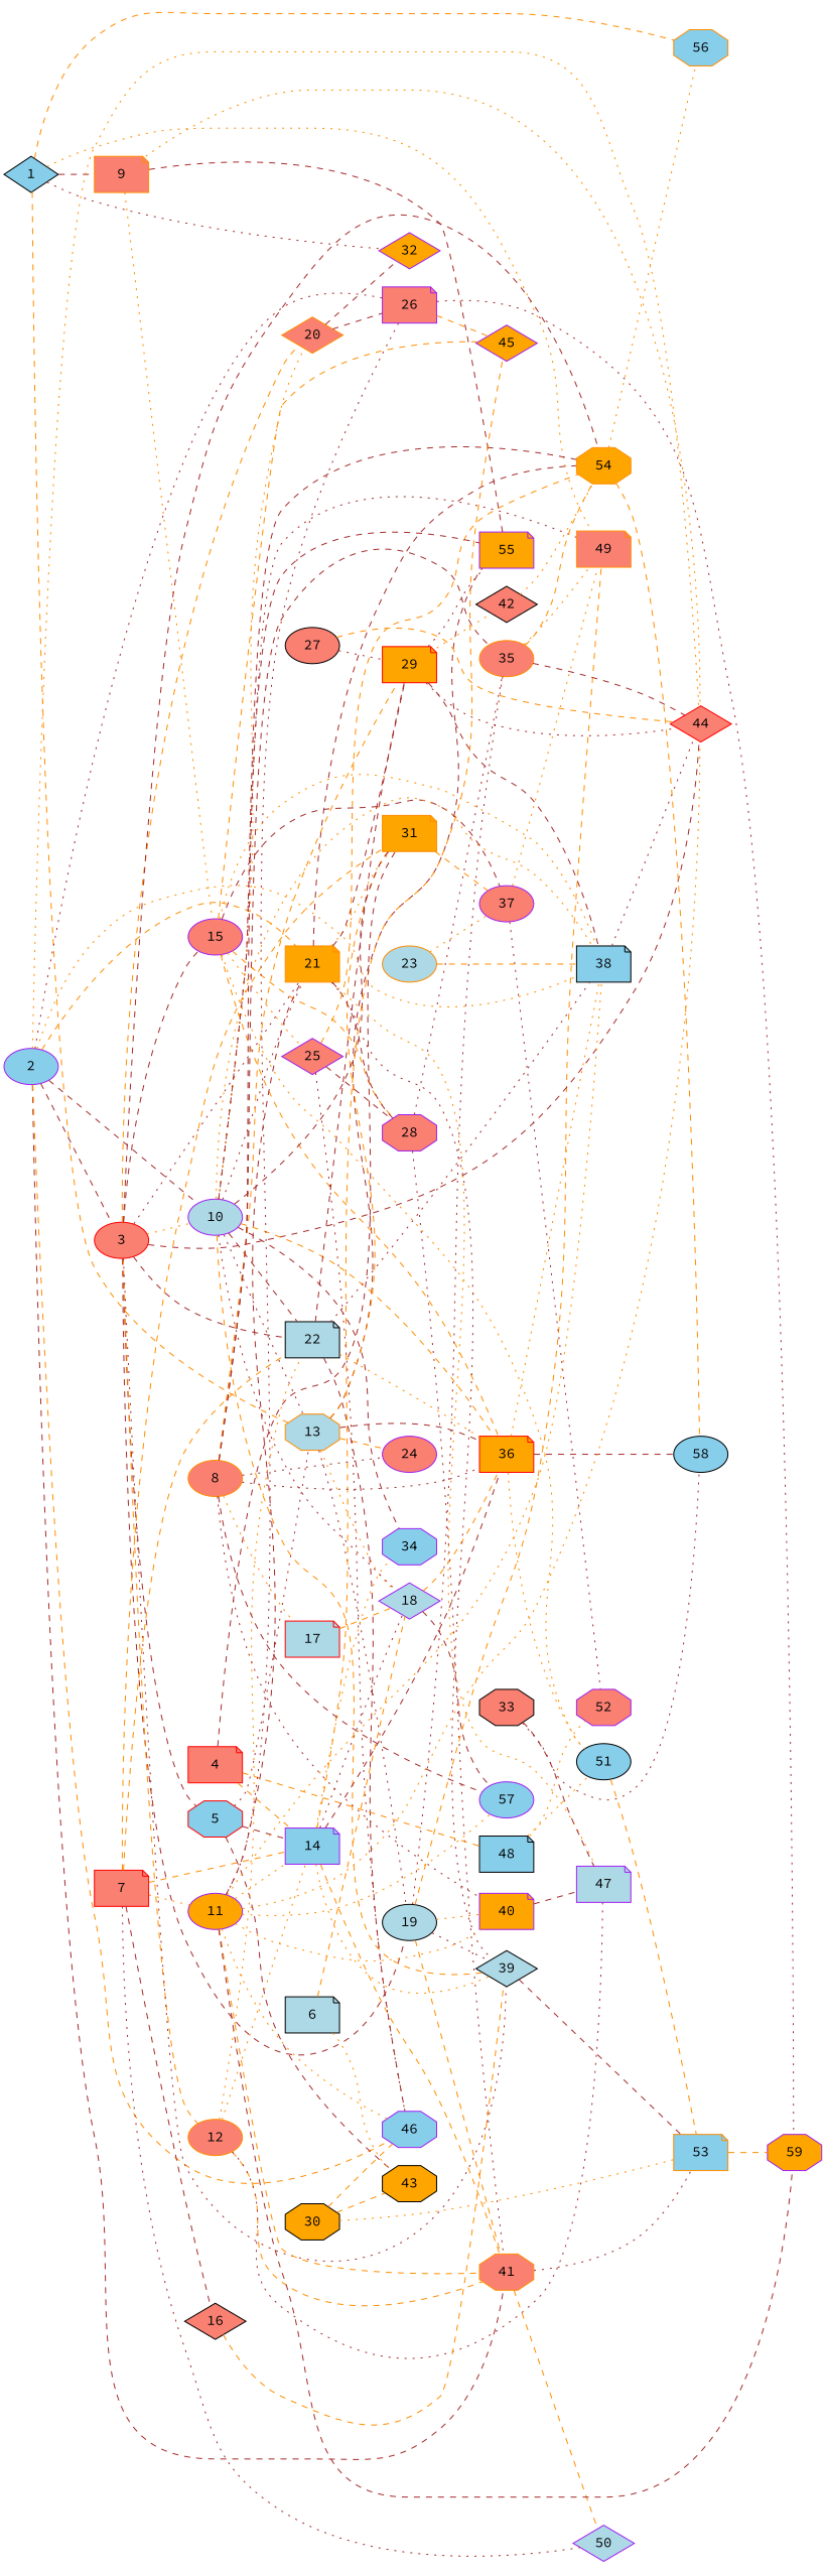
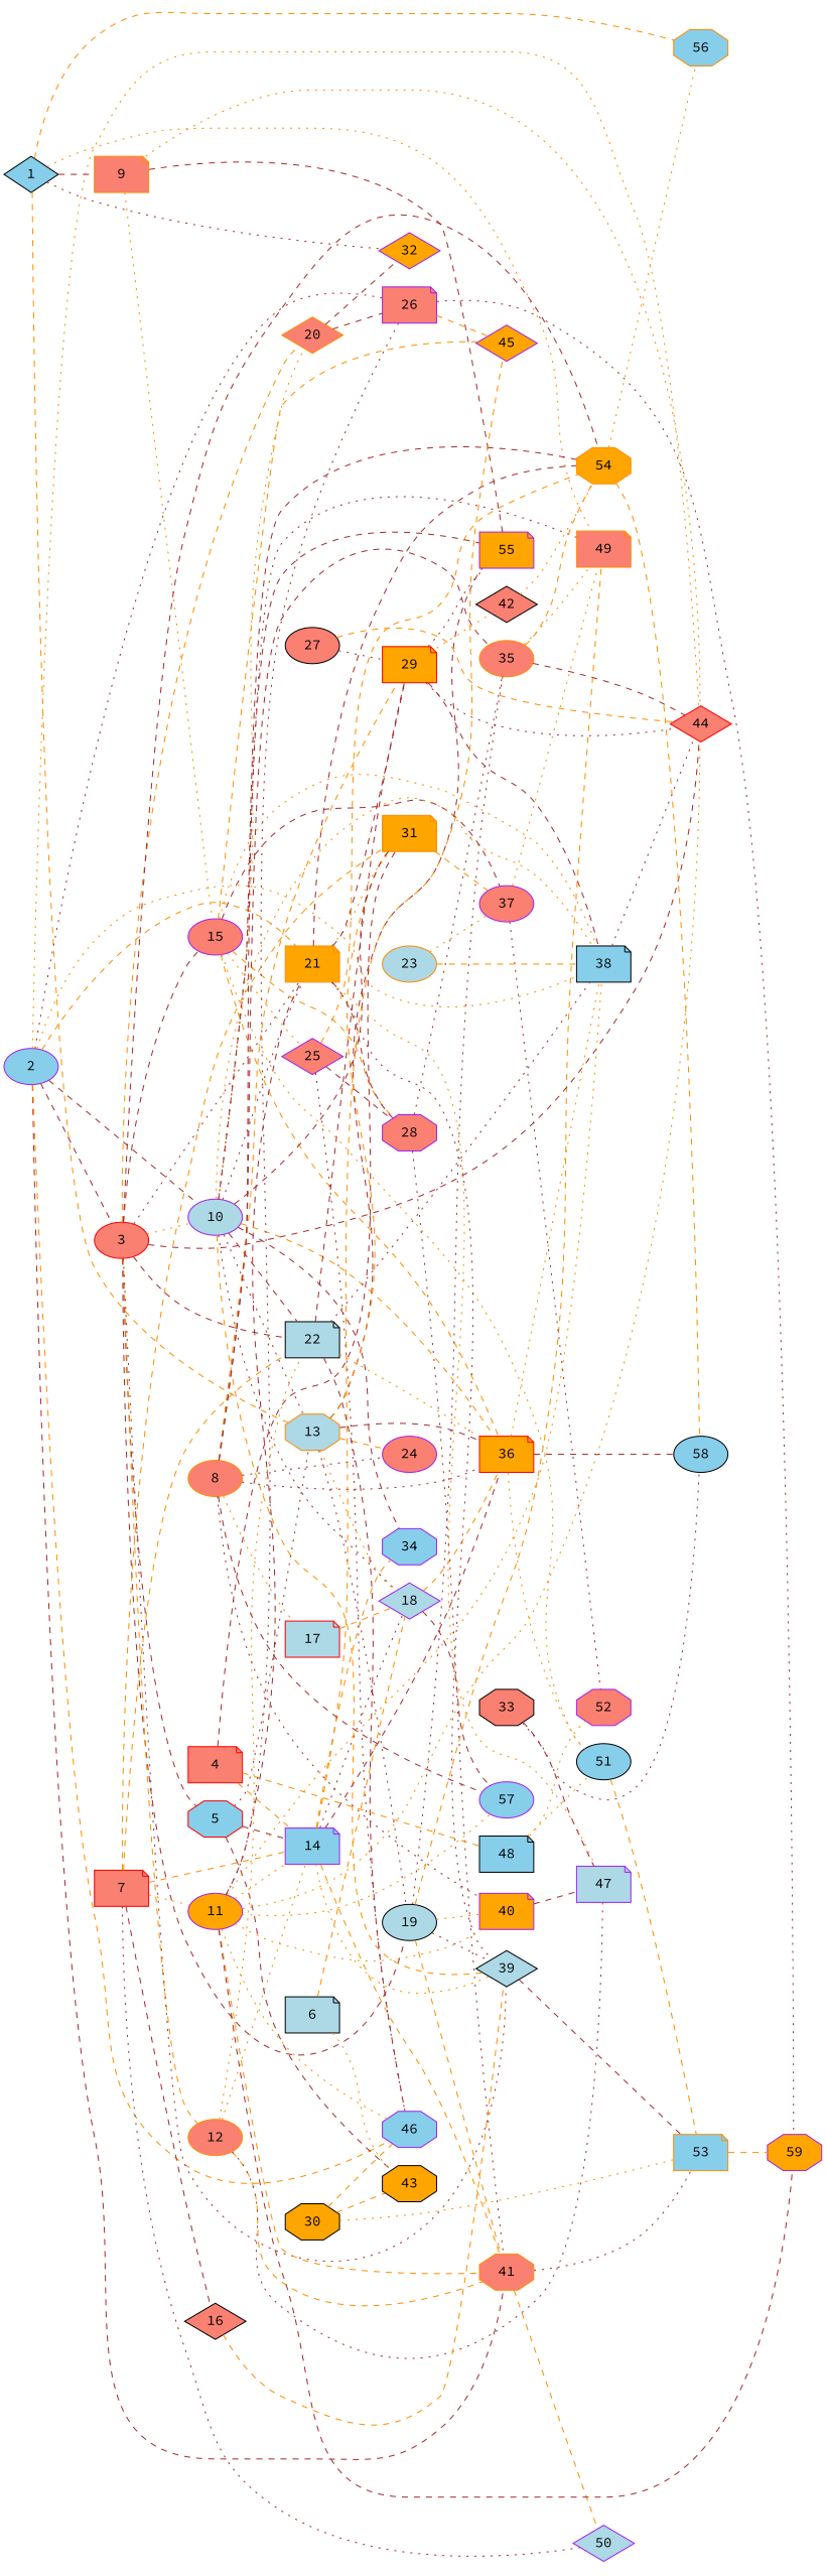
  graph {
    fontname="Source Code Pro"
    rankdir=LR
    node [color=purple fillcolor=salmon fontname="Source Code Pro" shape=note style=filled]
    edge [color=darkorange fontname="Source Code Pro" style=dashed weight=1.0]
    1 [color=black fillcolor=skyblue shape=diamond]
    9 [color=darkorange]
    13 [color=darkorange fillcolor=lightblue shape=octagon]
    32 [fillcolor=orange shape=diamond]
    56 [color=darkorange fillcolor=skyblue shape=octagon]
    49 [color=darkorange]
    44 [color=red shape=diamond]
    15 [shape=ellipse]
    55 [fillcolor=orange]
    19 [color=black fillcolor=lightblue shape=ellipse]
    31 [color=darkorange fillcolor=orange]
    18 [fillcolor=lightblue shape=diamond]
    24 [shape=ellipse]
    36 [color=red fillcolor=orange]
    2 [fillcolor=skyblue shape=ellipse]
    3 [color=red shape=ellipse]
    10 [fillcolor=lightblue shape=ellipse]
    21 [color=darkorange fillcolor=orange]
    26
    38 [color=black fillcolor=skyblue]
    41 [color=darkorange shape=octagon]
    46 [fillcolor=skyblue shape=octagon]
    5 [color=red fillcolor=skyblue shape=octagon]
    12 [color=darkorange shape=ellipse]
    20 [color=darkorange shape=diamond]
    22 [color=black fillcolor=lightblue]
    39 [color=black fillcolor=lightblue shape=diamond]
    54 [color=darkorange fillcolor=orange shape=octagon]
    34 [fillcolor=skyblue shape=octagon]
    29 [color=red fillcolor=orange]
    47 [fillcolor=lightblue]
    28 [shape=octagon]
    59 [fillcolor=orange shape=octagon]
    45 [fillcolor=orange shape=diamond]
    50 [fillcolor=lightblue shape=diamond]
    53 [color=darkorange fillcolor=skyblue]
    14 [fillcolor=skyblue]
    43 [color=black fillcolor=orange shape=octagon]
    25 [shape=diamond]
    37 [shape=ellipse]
    51 [color=black fillcolor=skyblue shape=ellipse]
    35 [color=darkorange shape=ellipse]
    40 [fillcolor=orange]
    58 [color=black fillcolor=skyblue shape=ellipse]
    4 [color=red]
    48 [color=black fillcolor=skyblue]
    52 [shape=octagon]
    6 [color=black fillcolor=lightblue]
    57 [fillcolor=skyblue shape=ellipse]
    7 [color=red]
    11 [fillcolor=orange shape=ellipse]
    16 [color=black shape=diamond]
    8 [color=darkorange shape=ellipse]
    17 [color=red fillcolor=lightblue]
    42 [color=black shape=diamond]
    23 [color=darkorange fillcolor=lightblue shape=ellipse]
    27 [color=black shape=ellipse]
    30 [color=black fillcolor=orange shape=octagon]
    33 [color=black shape=octagon]
    1 -- 9 [color=brown]
    1 -- 13
    1 -- 32 [color=brown style=dotted]
    1 -- 56
    1 -- 49 [style=dotted]
    9 -- 44 [style=dotted]
    9 -- 15 [style=dotted]
    9 -- 55 [color=brown]
    13 -- 55 [color=brown]
    13 -- 19 [color=brown style=dotted]
    13 -- 31
    13 -- 18 [style=dotted weight=2.0]
    13 -- 24
    13 -- 36 [color=brown]
    15 -- 36
    15 -- 38 [style=dotted]
    15 -- 28
    15 -- 45
    15 -- 25 [style=dotted]
    15 -- 37 [color=brown]
    15 -- 51 [style=dotted]
    19 -- 49
    19 -- 41
    19 -- 39 [color=brown style=dotted]
    19 -- 35 [color=brown style=dotted]
    19 -- 40 [style=dotted]
    31 -- 37
    18 -- 36
    18 -- 57 [color=brown]
    36 -- 38 [style=dotted]
    36 -- 51 [style=dotted]
    36 -- 58 [color=brown]
    2 -- 44 [style=dotted]
    2 -- 3 [color=brown]
    2 -- 10 [color=brown]
    2 -- 21
    2 -- 26 [color=brown style=dotted]
    2 -- 38 [style=dotted]
    2 -- 41 [color=brown]
    2 -- 46
    3 -- 44 [color=brown]
    3 -- 15 [color=brown]
    3 -- 19 [color=brown]
    3 -- 10 [style=dotted]
    3 -- 21 [color=brown style=dotted]
    3 -- 5 [color=brown]
    3 -- 12
    3 -- 20
    3 -- 22 [color=brown]
    3 -- 39 [color=brown style=dotted]
    3 -- 54 [color=brown]
    10 -- 13 [color=brown style=dotted]
    10 -- 49 [color=brown style=dotted weight=2.0]
    10 -- 31 [color=brown]
    10 -- 18 [color=brown style=dotted]
    10 -- 36
    10 -- 21 [color=brown style=dotted weight=2.0]
    10 -- 38 [style=dotted]
    10 -- 20 [style=dotted]
    10 -- 22 [color=brown]
    10 -- 39 [weight=3.0]
    10 -- 54 [color=brown]
    10 -- 34 [color=brown weight=2.0]
    21 -- 31 [style=dotted]
    21 -- 39 [color=brown style=dotted]
    21 -- 54 [color=brown]
    21 -- 29 [color=brown weight=2.0]
    21 -- 47 [style=dotted]
    21 -- 28 [color=brown]
    26 -- 59 [color=brown style=dotted]
    26 -- 45
    38 -- 44 [color=brown style=dotted]
    41 -- 50
    41 -- 53 [color=brown style=dotted]
    5 -- 13 [color=brown style=dotted]
    5 -- 14 [color=brown]
    5 -- 43 [color=brown]
    12 -- 41
    12 -- 22 [style=dotted]
    12 -- 47 [color=brown style=dotted]
    12 -- 14 [style=dotted]
    20 -- 32 [color=brown]
    20 -- 26 [color=brown]
    22 -- 36 [style=dotted]
    22 -- 38 [color=brown style=dotted]
    22 -- 46 [color=brown]
    22 -- 29 [color=brown]
    39 -- 53 [color=brown]
    54 -- 56 [style=dotted]
    54 -- 58
    29 -- 44 [color=brown style=dotted]
    29 -- 55 [color=brown style=dotted]
    29 -- 38 [color=brown]
    29 -- 42 [style=dotted]
    28 -- 41 [color=brown style=dotted weight=2.0]
    28 -- 35 [color=brown style=dotted]
    53 -- 59
    14 -- 18 [color=brown style=dotted]
    14 -- 36 [color=brown]
    14 -- 41
    14 -- 39 [style=dotted]
-   14 -- 34 [style=dotted weight=2.0]
+   14 -- 34 [weight=2.0]
    14 -- 45 [weight=2.0]
    25 -- 46 [color=brown style=dotted]
    25 -- 54
    25 -- 28 [color=brown]
    37 -- 49 [style=dotted]
    37 -- 52 [color=brown style=dotted]
    51 -- 53
    35 -- 49 [style=dotted]
    35 -- 44 [color=brown]
    35 -- 54
    40 -- 47 [color=brown]
    4 -- 31 [color=brown]
    4 -- 14
    4 -- 48
    48 -- 51 [style=dotted]
    48 -- 52 [style=dotted]
    6 -- 18
    6 -- 43 [style=dotted]
    7 -- 31
    7 -- 22
    7 -- 50 [color=brown style=dotted]
    7 -- 14
    7 -- 11 [style=dotted]
    7 -- 16 [color=brown]
    11 -- 44 [style=dotted]
    11 -- 21 [color=brown]
    11 -- 26 [color=brown style=dotted]
    11 -- 38 [style=dotted]
    11 -- 41
    11 -- 46 [style=dotted]
    11 -- 59 [color=brown]
    11 -- 14 [style=dotted]
    11 -- 40 [style=dotted]
    11 -- 57 [style=dotted]
    16 -- 39
    8 -- 55 [color=brown]
    8 -- 24 [color=brown style=dotted weight=2.0]
    8 -- 36 [color=brown style=dotted weight=2.0]
    8 -- 29
    8 -- 35 [color=brown weight=2.0]
    8 -- 40 [color=brown style=dotted]
    8 -- 57 [color=brown]
    8 -- 17 [style=dotted]
    17 -- 18
    42 -- 54 [style=dotted]
    23 -- 38
    23 -- 37 [style=dotted]
    27 -- 44
    27 -- 29 [color=brown style=dotted]
    30 -- 46
    30 -- 53 [style=dotted]
    30 -- 43
    33 -- 47 [color=brown]
    33 -- 58 [color=brown style=dotted]
  }
